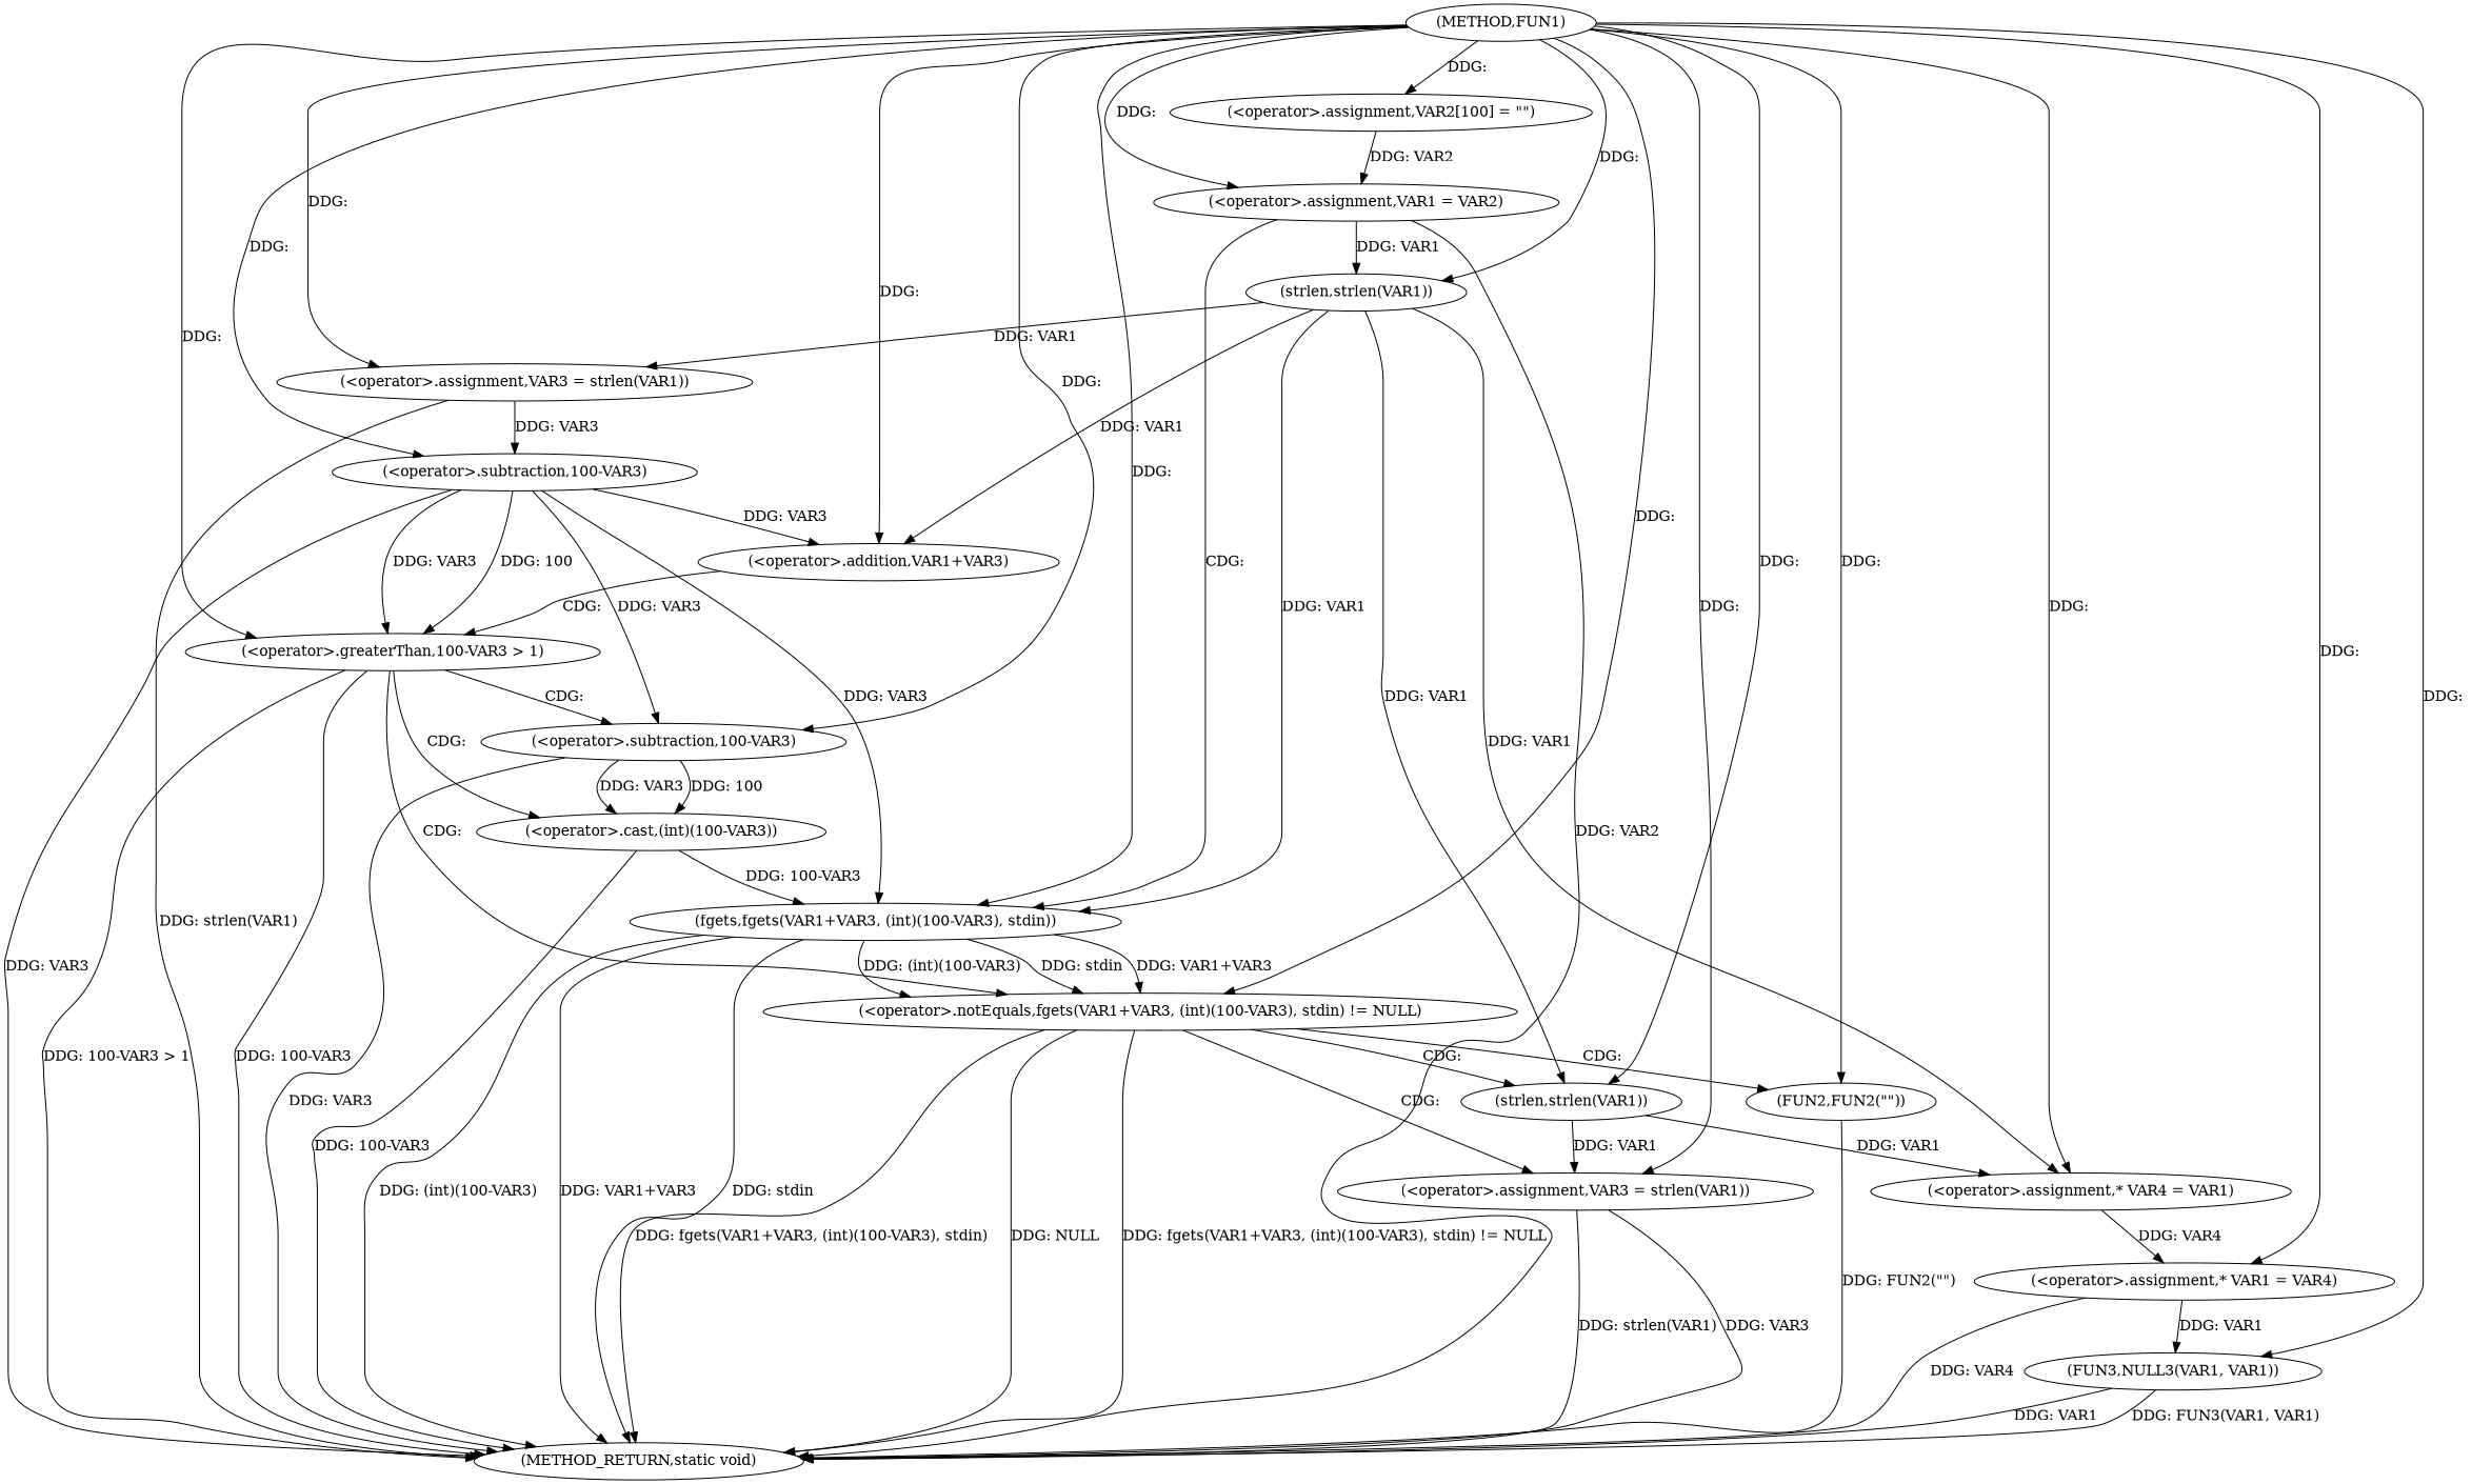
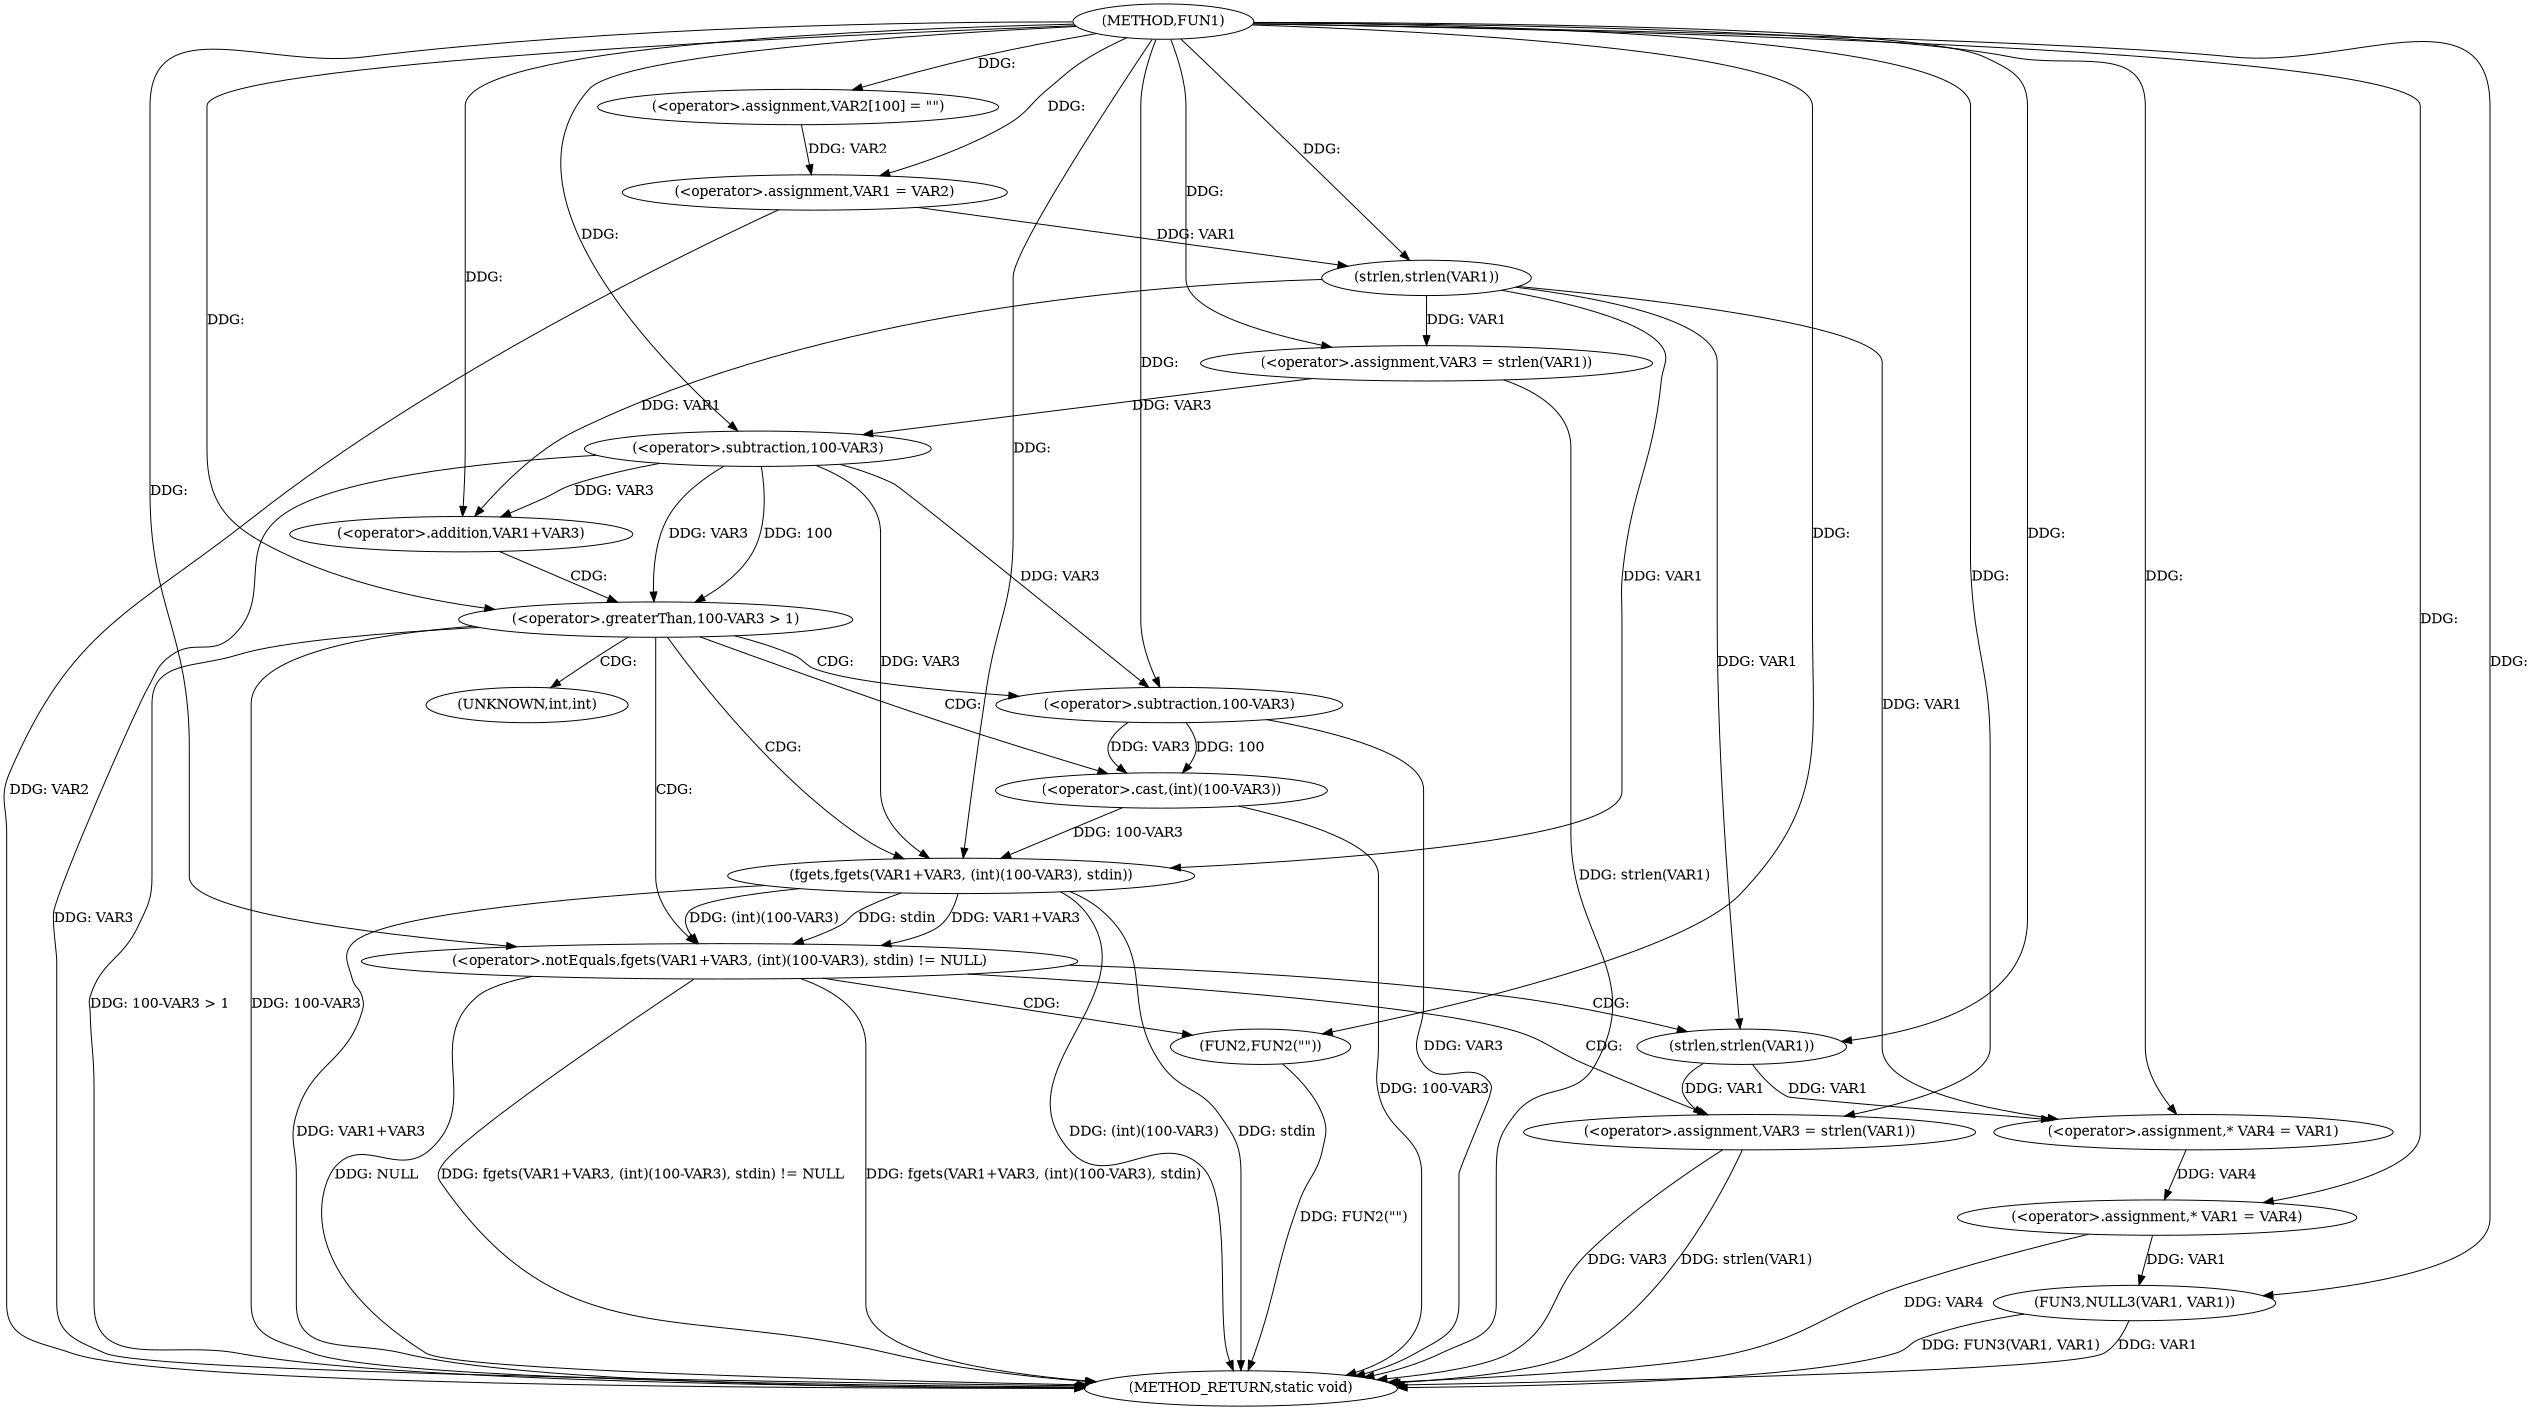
  digraph {
    n1 [label="(METHOD,FUN1)"]
    n2 [label="(<operator>.assignment,VAR2[100] = \"\")"]
    n3 [label="(<operator>.assignment,VAR1 = VAR2)"]
    n4 [label="(<operator>.assignment,VAR3 = strlen(VAR1))"]
    n5 [label="(strlen,strlen(VAR1))"]
    n6 [label="(<operator>.greaterThan,100-VAR3 > 1)"]
    n7 [label="(<operator>.subtraction,100-VAR3)"]
    n8 [label="(<operator>.notEquals,fgets(VAR1+VAR3, (int)(100-VAR3), stdin) != NULL)"]
    n9 [label="(fgets,fgets(VAR1+VAR3, (int)(100-VAR3), stdin))"]
    n10 [label="(<operator>.addition,VAR1+VAR3)"]
    n11 [label="(<operator>.subtraction,100-VAR3)"]
    n12 [label="(<operator>.assignment,VAR3 = strlen(VAR1))"]
    n13 [label="(strlen,strlen(VAR1))"]
    n14 [label="(FUN2,FUN2(\"\"))"]
    n15 [label="(<operator>.assignment,* VAR4 = VAR1)"]
    n16 [label="(<operator>.assignment,* VAR1 = VAR4)"]
    n17 [label="(FUN3,NULL3(VAR1, VAR1))"]
    n18 [label="(METHOD_RETURN,static void)"]
    n19 [label="(<operator>.cast,(int)(100-VAR3))"]
+   n20 [label="(UNKNOWN,int,int)"]
    n1 -> n2 [label="DDG: "]
    n1 -> n3 [label="DDG: "]
    n1 -> n4 [label="DDG: "]
    n1 -> n5 [label="DDG: "]
    n1 -> n6 [label="DDG: "]
    n1 -> n7 [label="DDG: "]
    n1 -> n8 [label="DDG: "]
    n1 -> n9 [label="DDG: "]
    n1 -> n10 [label="DDG: "]
    n1 -> n11 [label="DDG: "]
    n1 -> n12 [label="DDG: "]
    n1 -> n13 [label="DDG: "]
    n1 -> n14 [label="DDG: "]
    n1 -> n15 [label="DDG: "]
    n1 -> n16 [label="DDG: "]
    n1 -> n17 [label="DDG: "]
    n2 -> n3 [label="DDG: VAR2"]
    n3 -> n5 [label="DDG: VAR1"]
    n3 -> n18 [label="DDG: VAR2"]
    n4 -> n7 [label="DDG: VAR3"]
    n4 -> n18 [label="DDG: strlen(VAR1)"]
    n5 -> n4 [label="DDG: VAR1"]
    n5 -> n9 [label="DDG: VAR1"]
    n5 -> n10 [label="DDG: VAR1"]
    n5 -> n13 [label="DDG: VAR1"]
    n5 -> n15 [label="DDG: VAR1"]
    n6 -> n8 [label="CDG: "]
-   n3 -> n9 [label="CDG: "]
+   n6 -> n9 [label="CDG: "]
    n6 -> n11 [label="CDG: "]
    n6 -> n18 [label="DDG: 100-VAR3 > 1"]
    n6 -> n18 [label="DDG: 100-VAR3"]
    n6 -> n19 [label="CDG: "]
+   n6 -> n20 [label="CDG: "]
    n7 -> n6 [label="DDG: 100"]
    n7 -> n6 [label="DDG: VAR3"]
    n7 -> n9 [label="DDG: VAR3"]
    n7 -> n10 [label="DDG: VAR3"]
    n7 -> n11 [label="DDG: VAR3"]
    n7 -> n18 [label="DDG: VAR3"]
    n8 -> n12 [label="CDG: "]
    n8 -> n13 [label="CDG: "]
    n8 -> n14 [label="CDG: "]
    n8 -> n18 [label="DDG: fgets(VAR1+VAR3, (int)(100-VAR3), stdin)"]
    n8 -> n18 [label="DDG: NULL"]
    n8 -> n18 [label="DDG: fgets(VAR1+VAR3, (int)(100-VAR3), stdin) != NULL"]
    n9 -> n8 [label="DDG: VAR1+VAR3"]
    n9 -> n8 [label="DDG: (int)(100-VAR3)"]
    n9 -> n8 [label="DDG: stdin"]
    n9 -> n18 [label="DDG: VAR1+VAR3"]
    n9 -> n18 [label="DDG: (int)(100-VAR3)"]
    n9 -> n18 [label="DDG: stdin"]
    n10 -> n6 [label="CDG: "]
    n11 -> n18 [label="DDG: VAR3"]
    n11 -> n19 [label="DDG: 100"]
    n11 -> n19 [label="DDG: VAR3"]
    n12 -> n18 [label="DDG: strlen(VAR1)"]
    n12 -> n18 [label="DDG: VAR3"]
    n13 -> n12 [label="DDG: VAR1"]
    n13 -> n15 [label="DDG: VAR1"]
    n14 -> n18 [label="DDG: FUN2(\"\")"]
    n15 -> n16 [label="DDG: VAR4"]
    n16 -> n17 [label="DDG: VAR1"]
    n16 -> n18 [label="DDG: VAR4"]
    n17 -> n18 [label="DDG: VAR1"]
    n17 -> n18 [label="DDG: FUN3(VAR1, VAR1)"]
    n19 -> n9 [label="DDG: 100-VAR3"]
    n19 -> n18 [label="DDG: 100-VAR3"]
  }
